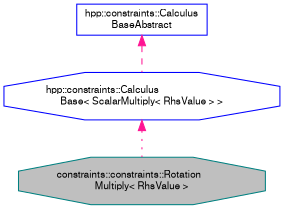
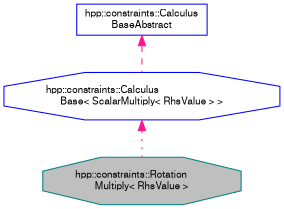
  digraph {
    node [color=blue fillcolor=white fontname=FreeSans fontsize=10 shape=octagon style=filled]
    edge [color=deeppink dir=back fontname=FreeSans fontsize=10 labelfontname=FreeSans labelfontsize=10]
-   n1 [color=teal fillcolor=grey75 fontcolor=black height=0.2 label="constraints::constraints::Rotation\lMultiply\< RhsValue \>" width=0.4]
+   n1 [color=teal fillcolor=grey75 fontcolor=black height=0.2 label="hpp::constraints::Rotation\lMultiply\< RhsValue \>" width=0.4]
    n2 [height=0.2 label="hpp::constraints::Calculus\lBase\< ScalarMultiply\< RhsValue \> \>" width=0.4]
    n3 [height=0.2 label="hpp::constraints::Calculus\lBaseAbstract" shape=box width=0.4]
    n2 -> n1 [style=dotted]
    n3 -> n2 [style=dashed]
  }
